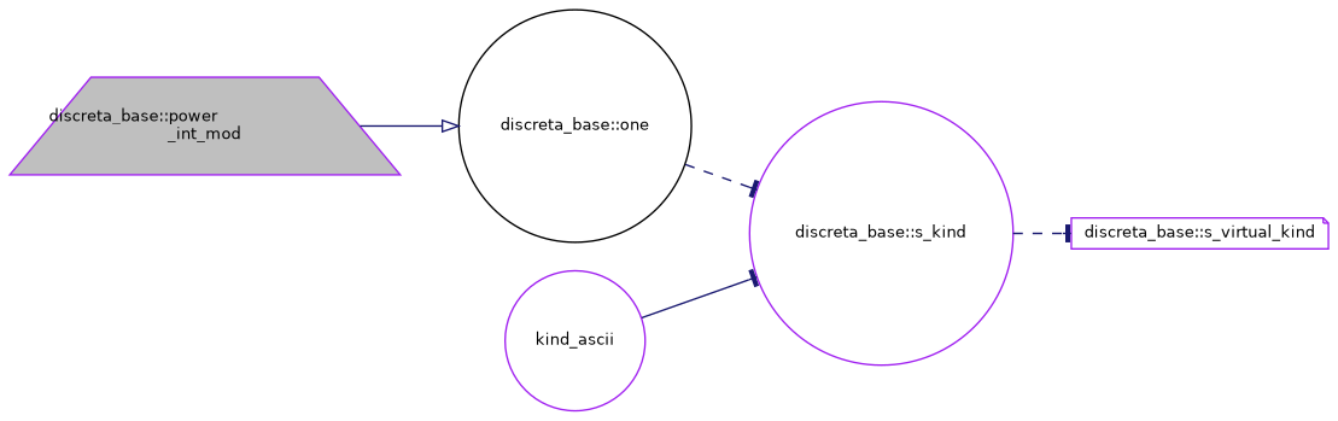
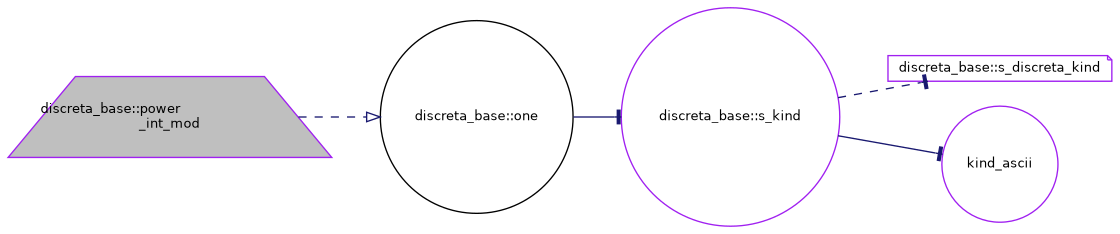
  digraph {
    rankdir=LR
    node [color=purple fillcolor=white fontname=Helvetica fontsize=10 shape=circle style=filled]
    edge [arrowhead=tee color=midnightblue fontname=Helvetica fontsize=10 labelfontname=Helvetica labelfontsize=10 style=dashed]
    n1 [fillcolor=grey75 fontcolor=black height=0.2 label="discreta_base::power\l_int_mod" shape=trapezium width=0.4]
    n2 [color=black height=0.2 label="discreta_base::one" width=0.4]
    n3 [height=0.2 label="discreta_base::s_kind" width=0.4]
-   n4 [height=0.2 label="discreta_base::s_virtual_kind" shape=note width=0.4]
+   n4 [height=0.2 label="discreta_base::s_discreta_kind" shape=note width=0.4]
    n5 [height=0.2 label=kind_ascii width=0.4]
-   n1 -> n2 [arrowhead=onormal style=solid]
-   n2 -> n3
+   n1 -> n2 [arrowhead=onormal]
+   n2 -> n3 [style=solid]
    n3 -> n4
-   n5 -> n3 [style=solid]
+   n3 -> n5 [style=solid]
  }
